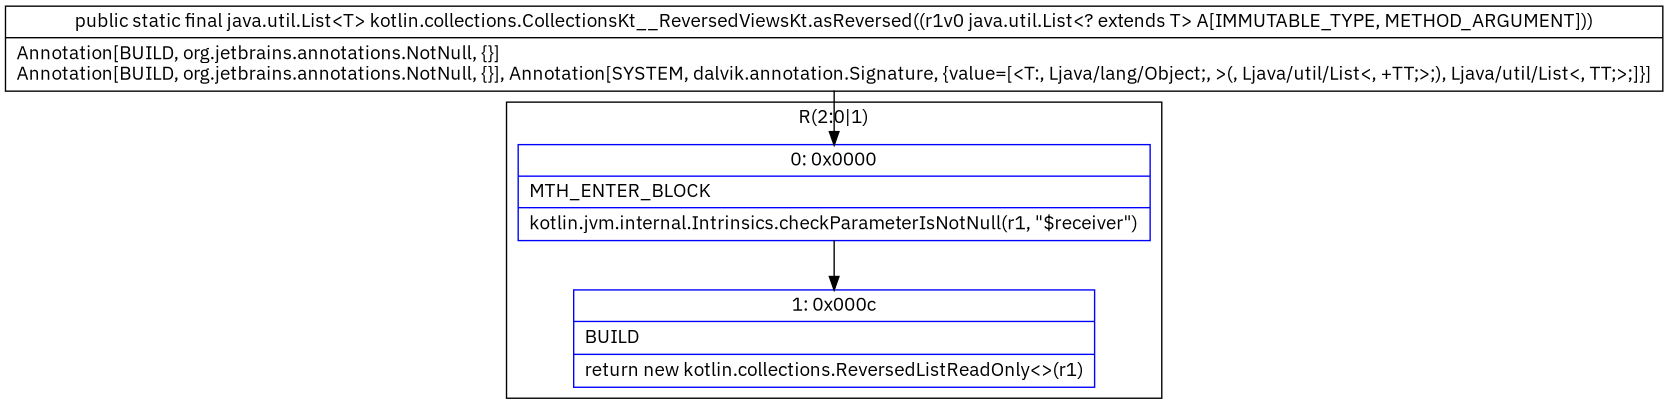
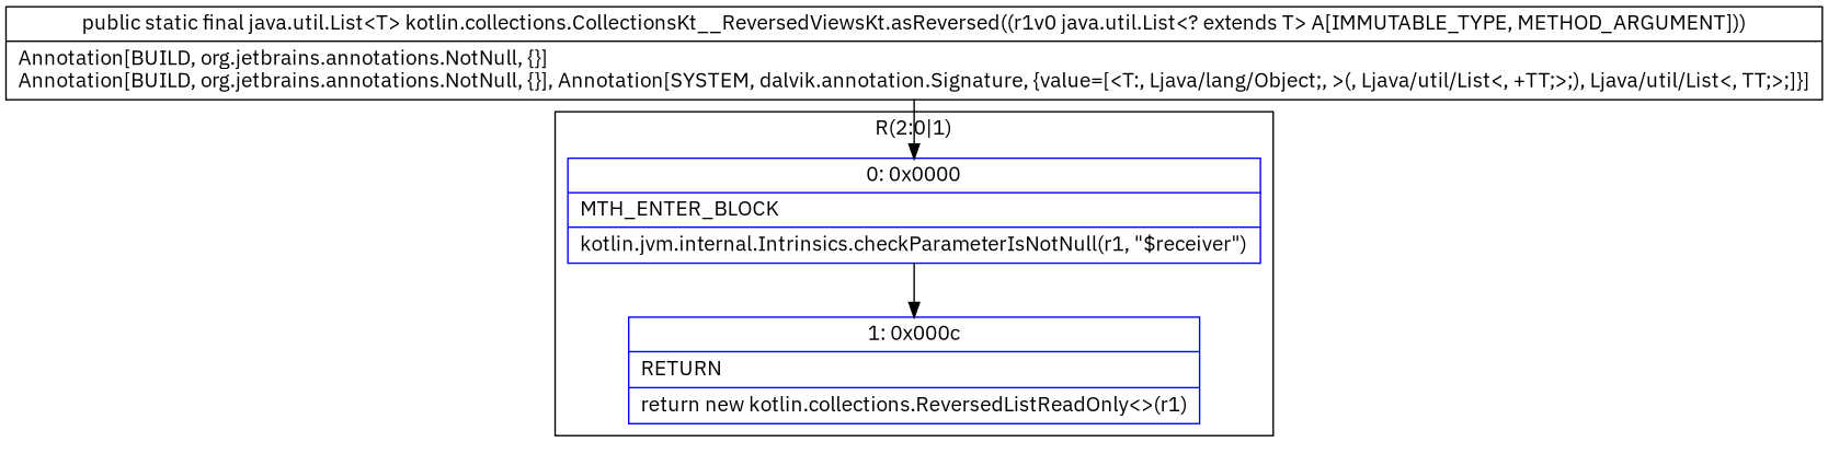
  digraph {
    fontname="IBM Plex Sans"
    node [color=blue shape=record fontname="IBM Plex Sans"]
    edge [fontname="IBM Plex Sans"]
    n1 [label="{0\:\ 0x0000|MTH_ENTER_BLOCK\l|kotlin.jvm.internal.Intrinsics.checkParameterIsNotNull(r1, \"$receiver\")\l}"]
-   n2 [label="{1\:\ 0x000c|BUILD\l|return new kotlin.collections.ReversedListReadOnly\<\>(r1)\l}"]
+   n2 [label="{1\:\ 0x000c|RETURN\l|return new kotlin.collections.ReversedListReadOnly\<\>(r1)\l}"]
    n3 [label="{public static final java.util.List\<T\> kotlin.collections.CollectionsKt__ReversedViewsKt.asReversed((r1v0 java.util.List\<? extends T\> A[IMMUTABLE_TYPE, METHOD_ARGUMENT]))  | Annotation[BUILD, org.jetbrains.annotations.NotNull, \{\}]\lAnnotation[BUILD, org.jetbrains.annotations.NotNull, \{\}], Annotation[SYSTEM, dalvik.annotation.Signature, \{value=[\<T:, Ljava\/lang\/Object;, \>(, Ljava\/util\/List\<, +TT;\>;), Ljava\/util\/List\<, TT;\>;]\}]\l}" color=""]
    subgraph cluster_1 {
      label="R(2:0|1)"
      n1
      n2
    }
    n1 -> n2
    n3 -> n1
  }
